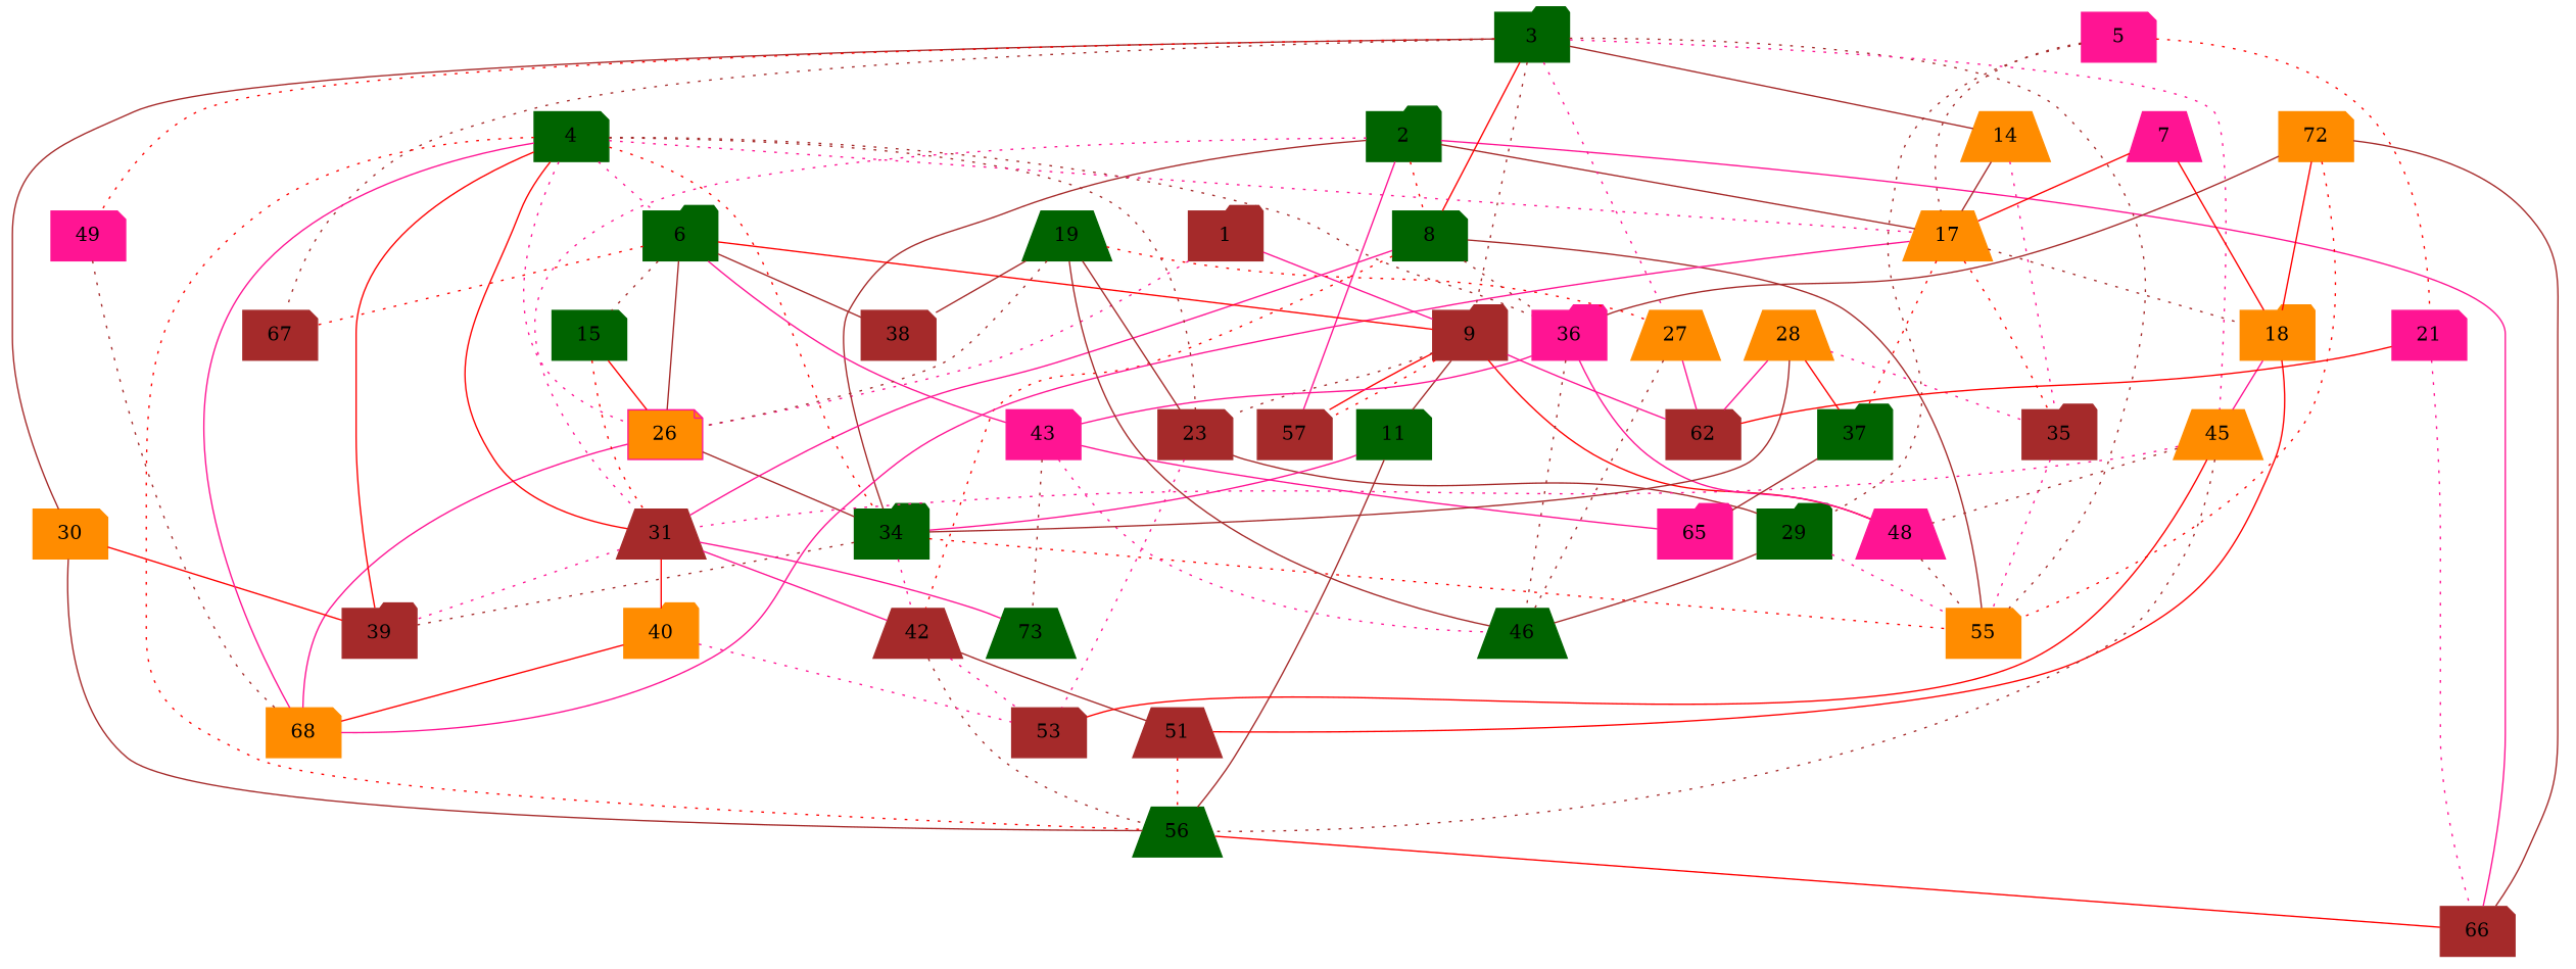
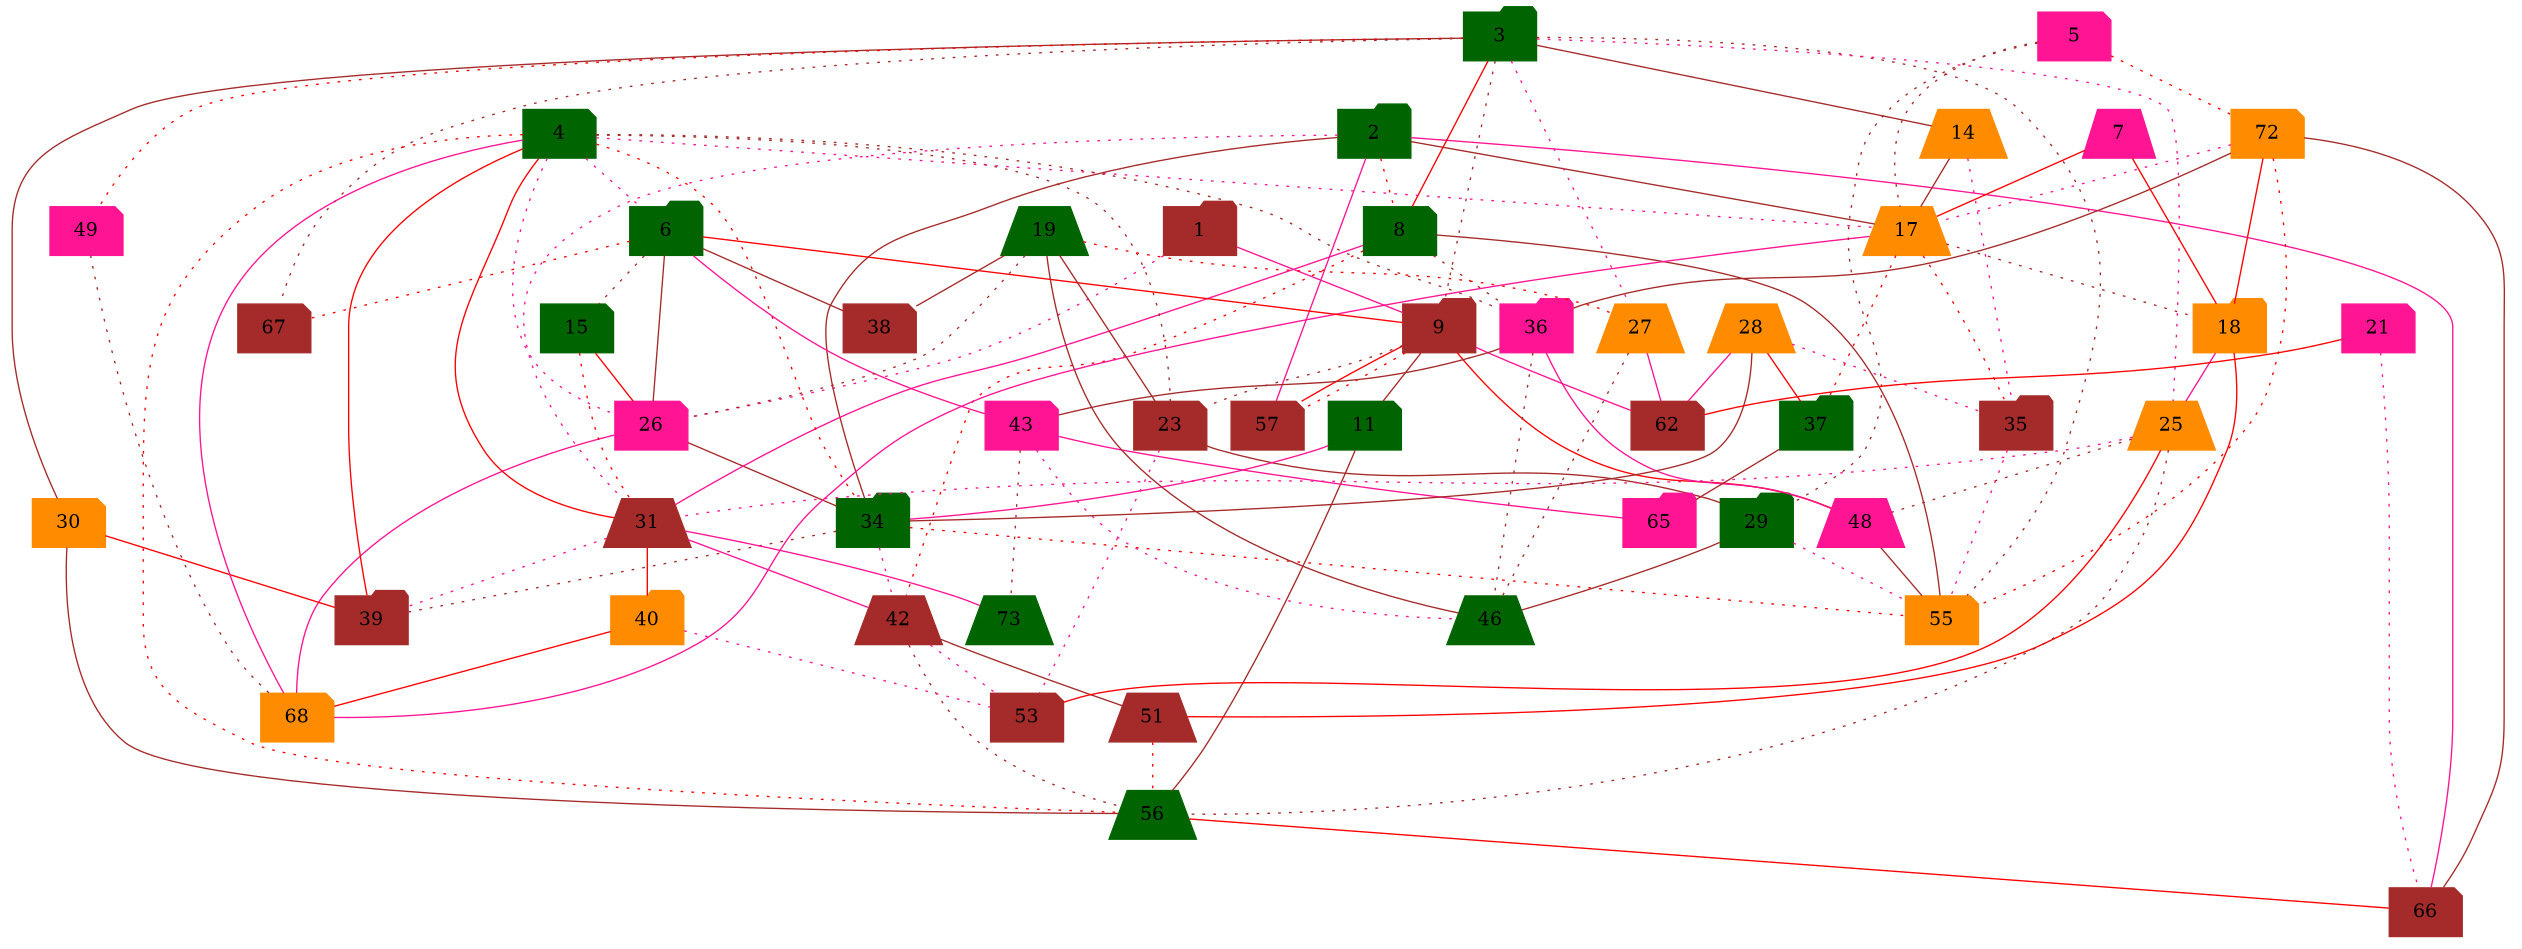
  graph {
    node [color=brown shape=note style=filled]
    edge [color=brown style=solid]
    9 [shape=folder super="+16"]
    57
    23 [super="+24"]
    11 [color=darkgreen]
    48 [color=deeppink shape=trapezium]
    62 [super="+71"]
    1 [shape=folder]
-   26 [color=deeppink super="+61" fillcolor=darkorange]
+   26 [color=deeppink super="+61"]
    34 [color=darkgreen shape=folder super="+52"]
    68 [color=darkorange super="+76"]
    2 [color=darkgreen shape=folder super="+74"]
    8 [color=darkgreen super="+13"]
    17 [color=darkorange shape=trapezium super="+54"]
    31 [shape=trapezium super="+32"]
    66
    55 [color=darkorange super="+63"]
    36 [color=deeppink shape=folder super="+41"]
    42 [shape=trapezium]
    18 [color=darkorange shape=folder super="+20"]
    35 [shape=folder]
    37 [color=darkgreen shape=folder]
    39 [shape=folder]
    n23 [color=darkorange label=40 shape=folder super="+47"]
    73 [color=darkgreen shape=trapezium]
    3 [color=darkgreen shape=folder super="+50"]
    14 [color=darkorange shape=trapezium super="+64"]
-   25 [color=darkorange shape=trapezium super="+60" label=45]
+   25 [color=darkorange shape=trapezium super="+60"]
    27 [color=darkorange shape=trapezium]
    30 [color=darkorange super="+59"]
    49 [color=deeppink]
    67
    56 [color=darkgreen shape=trapezium super="+72"]
    53
    46 [color=darkgreen shape=trapezium super="+70"]
    4 [color=darkgreen super="+45"]
    6 [color=darkgreen shape=folder super="+33"]
    15 [color=darkgreen]
    38
    43 [color=deeppink super="+75"]
    29 [color=darkgreen shape=folder super="+40"]
    n41 [color=darkorange label=72 super="+58"]
    5 [color=deeppink]
    65 [color=deeppink shape=folder]
    7 [color=deeppink shape=trapezium]
    51 [shape=trapezium]
    28 [color=darkorange shape=trapezium super="+69"]
    19 [color=darkgreen shape=trapezium super="+22"]
    21 [color=deeppink]
    9 -- 57 [color=red]
    9 -- 57 [color=red style=dotted]
    9 -- 23 [style=dotted weight=2]
    9 -- 11
    9 -- 48 [color=red]
    9 -- 62 [color=deeppink]
    23 -- 53 [color=deeppink style=dotted]
    23 -- 29
    11 -- 34 [color=deeppink]
    11 -- 56
-   48 -- 55 [style=dotted]
+   48 -- 55
    1 -- 9 [color=deeppink]
    1 -- 26 [color=deeppink style=dotted]
    26 -- 34
    26 -- 68 [color=deeppink]
    34 -- 55 [color=red style=dotted]
    34 -- 42 [color=deeppink style=dotted]
    34 -- 39 [style=dotted]
    2 -- 57 [color=deeppink]
    2 -- 34
    2 -- 8 [color=red style=dotted weight=2]
    2 -- 17
    2 -- 31 [color=deeppink style=dotted]
    2 -- 66 [color=deeppink]
    8 -- 31 [color=deeppink]
    8 -- 55
    8 -- 36 [style=dotted]
    8 -- 42 [color=red style=dotted]
    17 -- 68 [color=deeppink]
    17 -- 18 [style=dotted]
    17 -- 35 [color=red style=dotted]
    17 -- 37 [color=red style=dotted]
    31 -- 42 [color=deeppink]
    31 -- 39 [color=deeppink style=dotted]
    31 -- n23 [color=red]
    31 -- 73 [color=deeppink]
    36 -- 48 [color=deeppink]
    36 -- 46 [style=dotted]
-   36 -- 43 [color=deeppink]
+   36 -- 43
    42 -- 56 [style=dotted]
    42 -- 53 [color=deeppink style=dotted]
    42 -- 51
    18 -- 25 [color=deeppink]
    18 -- 51 [color=red]
    35 -- 55 [color=deeppink style=dotted]
    37 -- 65
    n23 -- 68 [color=red]
    n23 -- 53 [color=deeppink style=dotted]
    3 -- 9 [style=dotted]
    3 -- 8 [color=red]
    3 -- 55 [style=dotted]
    3 -- 14
    3 -- 25 [color=deeppink style=dotted]
    3 -- 27 [color=deeppink style=dotted]
    3 -- 30
    3 -- 49 [color=red style=dotted]
    3 -- 67 [style=dotted]
    14 -- 17
    14 -- 35 [color=deeppink style=dotted]
    25 -- 48 [style=dotted]
    25 -- 31 [color=deeppink style=dotted]
    25 -- 56 [style=dotted]
    25 -- 53 [color=red]
    27 -- 62 [color=deeppink]
    27 -- 46 [style=dotted]
    30 -- 39 [color=red weight=2]
    30 -- 56
    49 -- 68 [style=dotted]
    56 -- 66 [color=red]
    4 -- 23 [style=dotted]
    4 -- 26 [color=deeppink style=dotted]
    4 -- 34 [color=red style=dotted]
    4 -- 68 [color=deeppink]
    4 -- 17 [color=deeppink style=dotted]
    4 -- 31 [color=red]
    4 -- 36 [style=dotted]
    4 -- 39 [color=red]
    4 -- 56 [color=red style=dotted]
    4 -- 6 [color=deeppink style=dotted]
    6 -- 9 [color=red]
    6 -- 26
    6 -- 67 [color=red style=dotted]
    6 -- 15 [style=dotted]
    6 -- 38
    6 -- 43 [color=deeppink weight=2]
    15 -- 26 [color=red]
    15 -- 31 [color=red style=dotted]
    43 -- 73 [style=dotted]
    43 -- 46 [color=deeppink style=dotted]
    43 -- 65 [color=deeppink]
    29 -- 55 [color=deeppink style=dotted]
    29 -- 46
+   n41 -- 17 [color=deeppink style=dotted]
    n41 -- 66
    n41 -- 55 [color=red style=dotted]
    n41 -- 36 [weight=2]
    n41 -- 18 [color=red]
    5 -- 17 [style=dotted]
    5 -- 29 [style=dotted]
-   5 -- 21 [color=red style=dotted]
+   5 -- n41 [color=red style=dotted]
    7 -- 17 [color=red]
    7 -- 18 [color=red]
    51 -- 56 [color=red style=dotted]
    28 -- 62 [color=deeppink weight=2]
    28 -- 34
    28 -- 35 [color=deeppink style=dotted]
    28 -- 37 [color=red weight=2]
    19 -- 23
    19 -- 26 [style=dotted]
    19 -- 27 [color=red style=dotted]
    19 -- 46
    19 -- 38
    21 -- 62 [color=red]
    21 -- 66 [color=deeppink style=dotted]
  }
